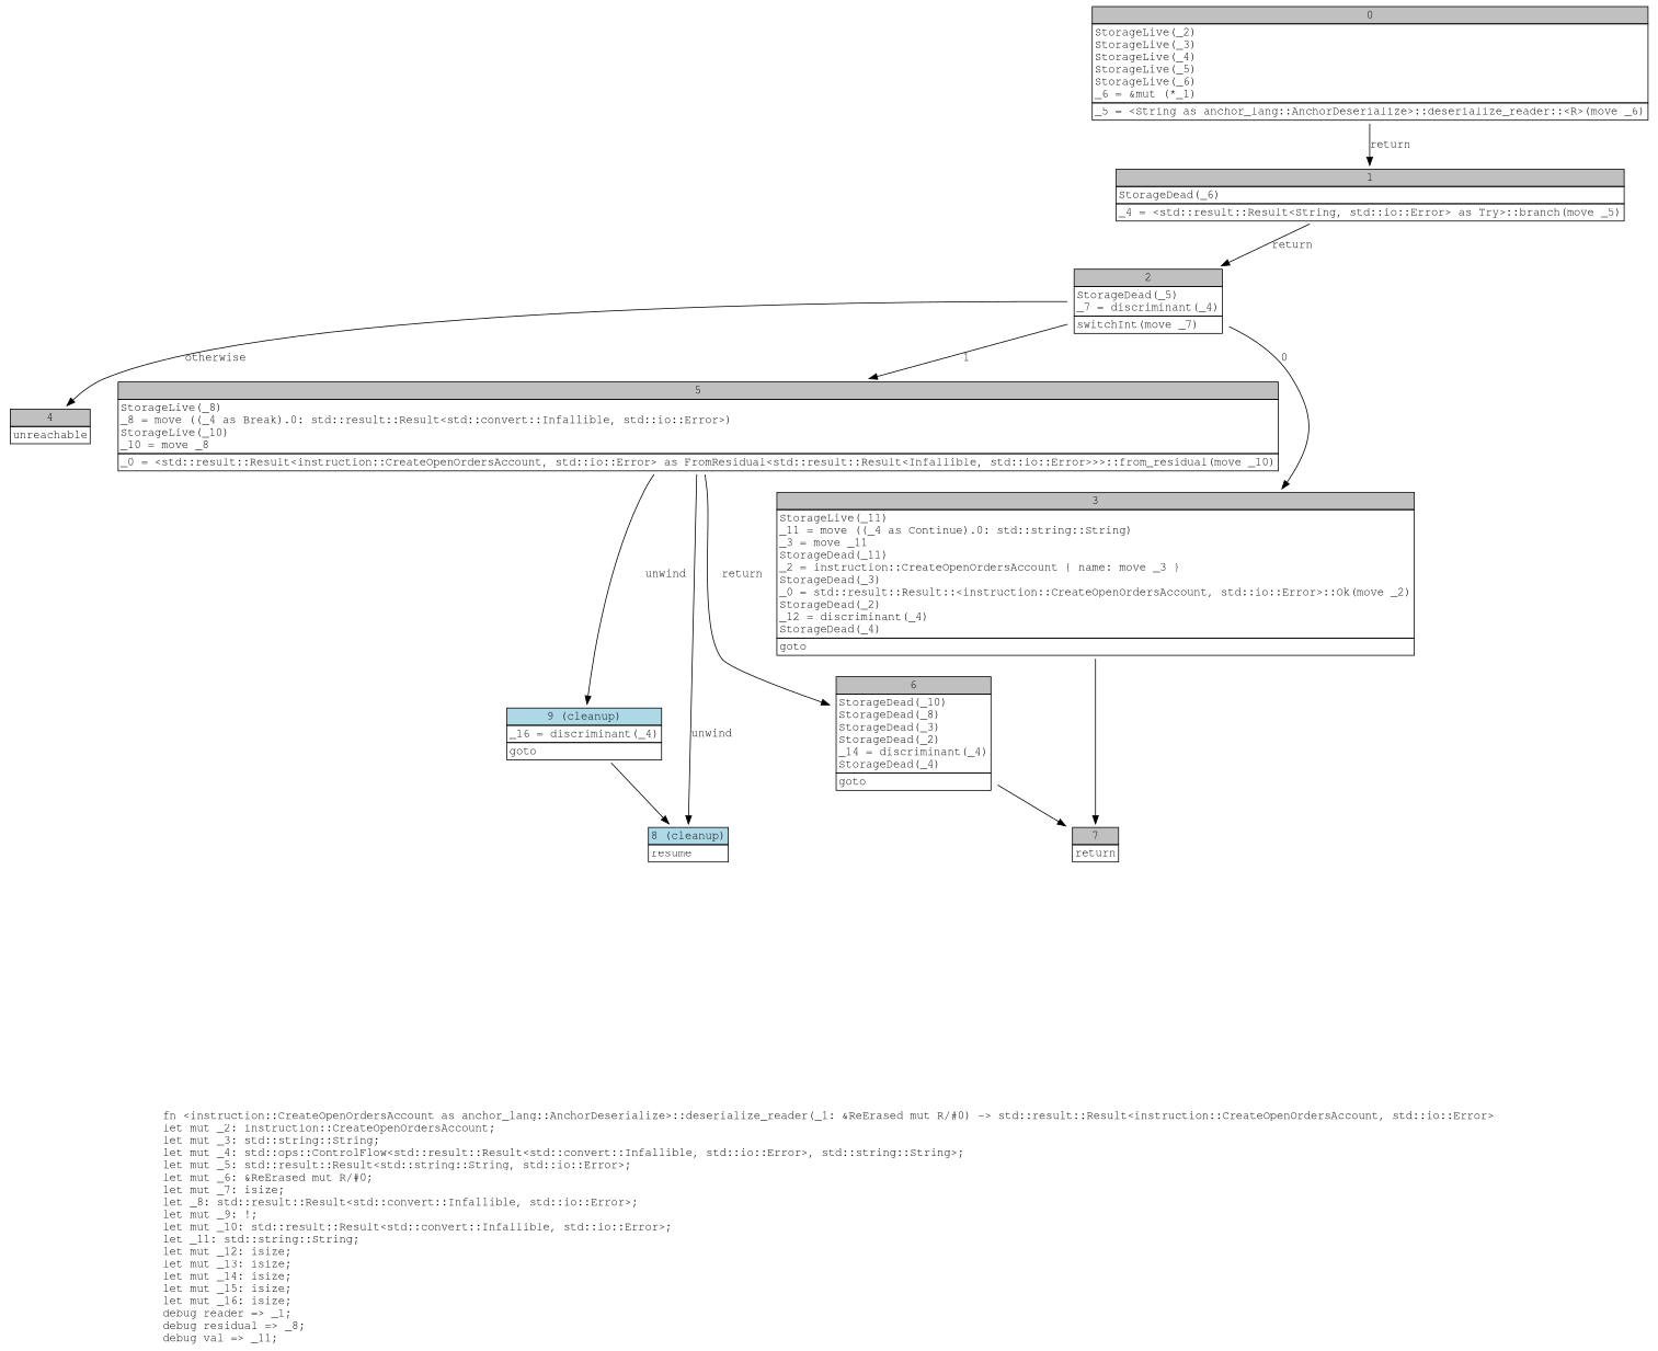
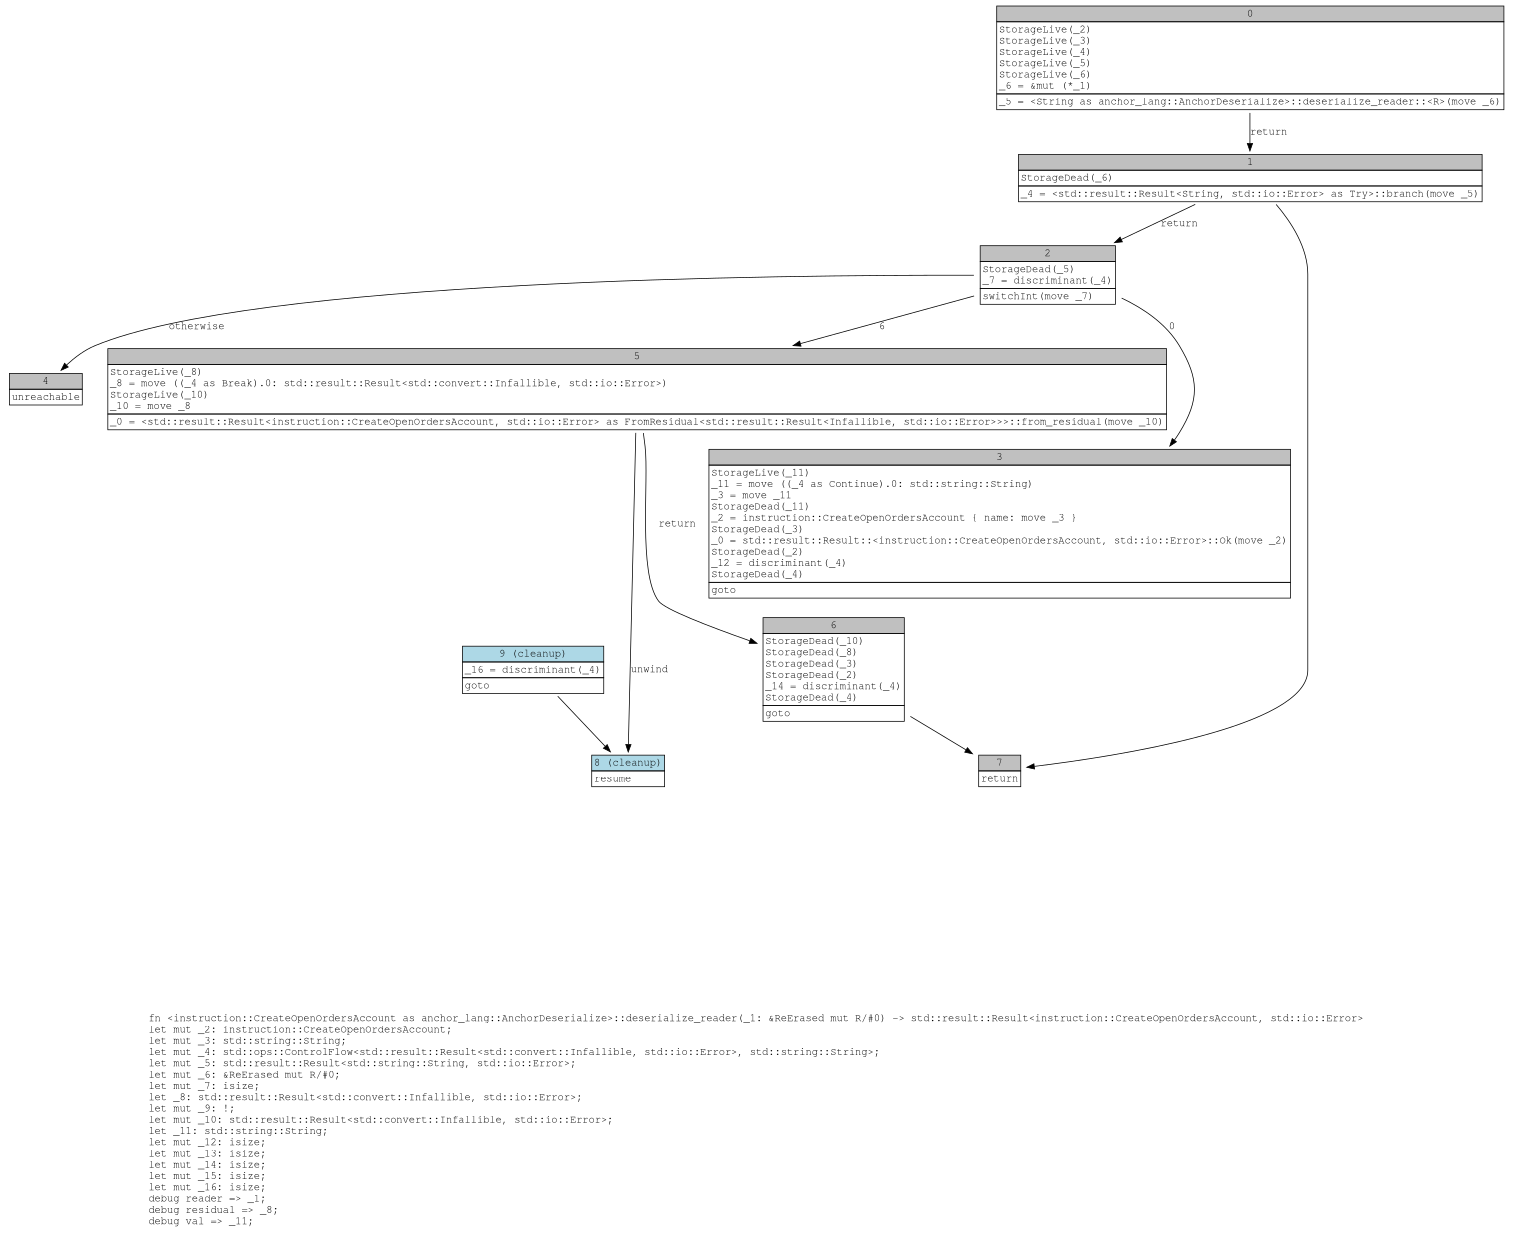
  digraph {
    fontname="Courier, monospace"
    label=<fn &lt;instruction::CreateOpenOrdersAccount as anchor_lang::AnchorDeserialize&gt;::deserialize_reader(_1: &amp;ReErased mut R/#0) -&gt; std::result::Result&lt;instruction::CreateOpenOrdersAccount, std::io::Error&gt;<br align="left"/>let mut _2: instruction::CreateOpenOrdersAccount;<br align="left"/>let mut _3: std::string::String;<br align="left"/>let mut _4: std::ops::ControlFlow&lt;std::result::Result&lt;std::convert::Infallible, std::io::Error&gt;, std::string::String&gt;;<br align="left"/>let mut _5: std::result::Result&lt;std::string::String, std::io::Error&gt;;<br align="left"/>let mut _6: &amp;ReErased mut R/#0;<br align="left"/>let mut _7: isize;<br align="left"/>let _8: std::result::Result&lt;std::convert::Infallible, std::io::Error&gt;;<br align="left"/>let mut _9: !;<br align="left"/>let mut _10: std::result::Result&lt;std::convert::Infallible, std::io::Error&gt;;<br align="left"/>let _11: std::string::String;<br align="left"/>let mut _12: isize;<br align="left"/>let mut _13: isize;<br align="left"/>let mut _14: isize;<br align="left"/>let mut _15: isize;<br align="left"/>let mut _16: isize;<br align="left"/>debug reader =&gt; _1;<br align="left"/>debug residual =&gt; _8;<br align="left"/>debug val =&gt; _11;<br align="left"/>>
    node [fontname="Courier, monospace" shape=none]
    edge [fontname="Courier, monospace"]
    n1 [label=<<table border="0" cellborder="1" cellspacing="0"><tr><td bgcolor="gray" align="center" colspan="1">0</td></tr><tr><td align="left" balign="left">StorageLive(_2)<br/>StorageLive(_3)<br/>StorageLive(_4)<br/>StorageLive(_5)<br/>StorageLive(_6)<br/>_6 = &amp;mut (*_1)<br/></td></tr><tr><td align="left">_5 = &lt;String as anchor_lang::AnchorDeserialize&gt;::deserialize_reader::&lt;R&gt;(move _6)</td></tr></table>>]
    n2 [label=<<table border="0" cellborder="1" cellspacing="0"><tr><td bgcolor="gray" align="center" colspan="1">1</td></tr><tr><td align="left" balign="left">StorageDead(_6)<br/></td></tr><tr><td align="left">_4 = &lt;std::result::Result&lt;String, std::io::Error&gt; as Try&gt;::branch(move _5)</td></tr></table>>]
    n3 [label=<<table border="0" cellborder="1" cellspacing="0"><tr><td bgcolor="gray" align="center" colspan="1">2</td></tr><tr><td align="left" balign="left">StorageDead(_5)<br/>_7 = discriminant(_4)<br/></td></tr><tr><td align="left">switchInt(move _7)</td></tr></table>>]
    n4 [label=<<table border="0" cellborder="1" cellspacing="0"><tr><td bgcolor="gray" align="center" colspan="1">3</td></tr><tr><td align="left" balign="left">StorageLive(_11)<br/>_11 = move ((_4 as Continue).0: std::string::String)<br/>_3 = move _11<br/>StorageDead(_11)<br/>_2 = instruction::CreateOpenOrdersAccount { name: move _3 }<br/>StorageDead(_3)<br/>_0 = std::result::Result::&lt;instruction::CreateOpenOrdersAccount, std::io::Error&gt;::Ok(move _2)<br/>StorageDead(_2)<br/>_12 = discriminant(_4)<br/>StorageDead(_4)<br/></td></tr><tr><td align="left">goto</td></tr></table>>]
    n5 [label=<<table border="0" cellborder="1" cellspacing="0"><tr><td bgcolor="gray" align="center" colspan="1">4</td></tr><tr><td align="left">unreachable</td></tr></table>>]
    n6 [label=<<table border="0" cellborder="1" cellspacing="0"><tr><td bgcolor="gray" align="center" colspan="1">5</td></tr><tr><td align="left" balign="left">StorageLive(_8)<br/>_8 = move ((_4 as Break).0: std::result::Result&lt;std::convert::Infallible, std::io::Error&gt;)<br/>StorageLive(_10)<br/>_10 = move _8<br/></td></tr><tr><td align="left">_0 = &lt;std::result::Result&lt;instruction::CreateOpenOrdersAccount, std::io::Error&gt; as FromResidual&lt;std::result::Result&lt;Infallible, std::io::Error&gt;&gt;&gt;::from_residual(move _10)</td></tr></table>>]
    n7 [label=<<table border="0" cellborder="1" cellspacing="0"><tr><td bgcolor="lightblue" align="center" colspan="1">8 (cleanup)</td></tr><tr><td align="left">resume</td></tr></table>>]
    n8 [label=<<table border="0" cellborder="1" cellspacing="0"><tr><td bgcolor="gray" align="center" colspan="1">7</td></tr><tr><td align="left">return</td></tr></table>>]
    n9 [label=<<table border="0" cellborder="1" cellspacing="0"><tr><td bgcolor="gray" align="center" colspan="1">6</td></tr><tr><td align="left" balign="left">StorageDead(_10)<br/>StorageDead(_8)<br/>StorageDead(_3)<br/>StorageDead(_2)<br/>_14 = discriminant(_4)<br/>StorageDead(_4)<br/></td></tr><tr><td align="left">goto</td></tr></table>>]
    n10 [label=<<table border="0" cellborder="1" cellspacing="0"><tr><td bgcolor="lightblue" align="center" colspan="1">9 (cleanup)</td></tr><tr><td align="left" balign="left">_16 = discriminant(_4)<br/></td></tr><tr><td align="left">goto</td></tr></table>>]
    n1 -> n2 [label=return]
    n2 -> n3 [label=return]
    n3 -> n4 [label=0]
    n3 -> n5 [label=otherwise]
-   n3 -> n6 [label=1]
-   n4 -> n8
+   n3 -> n6 [label=6]
+   n2 -> n8
    n6 -> n7 [label=unwind]
    n6 -> n9 [label=return]
-   n6 -> n10 [label=unwind]
    n9 -> n8
    n10 -> n7
  }
